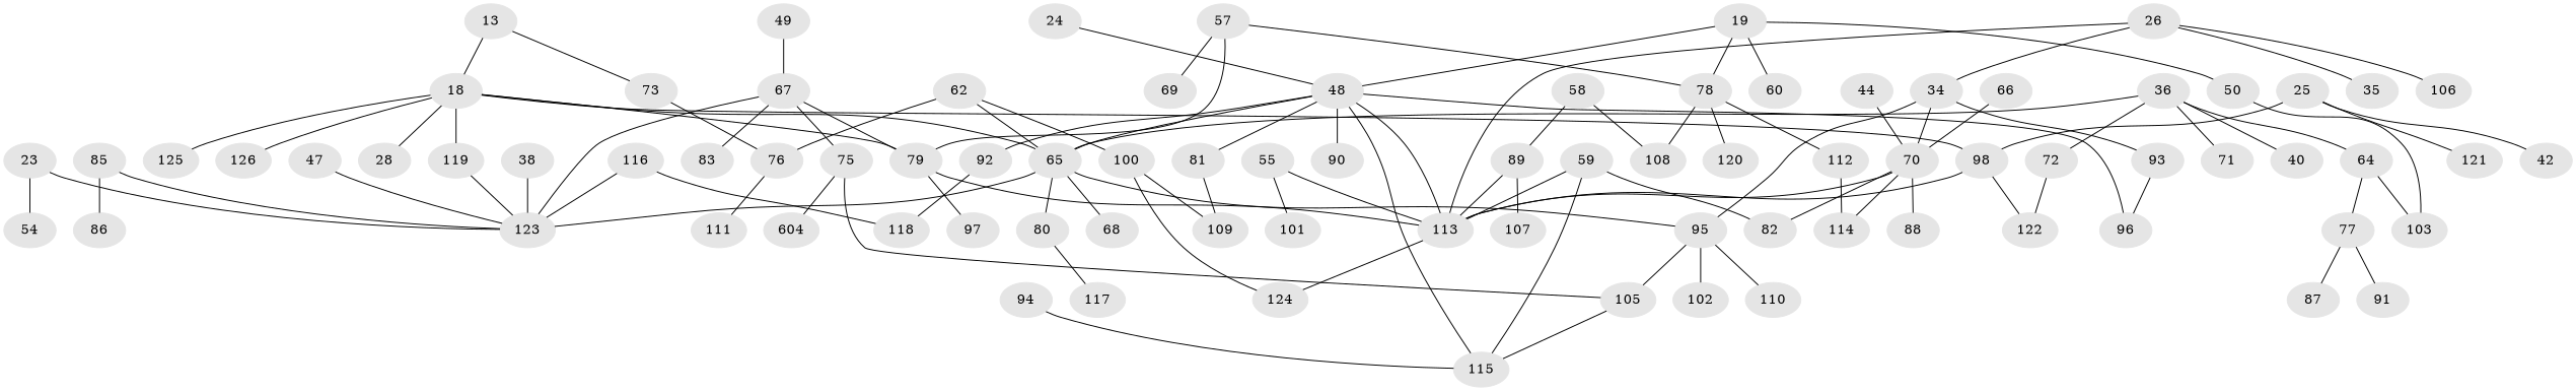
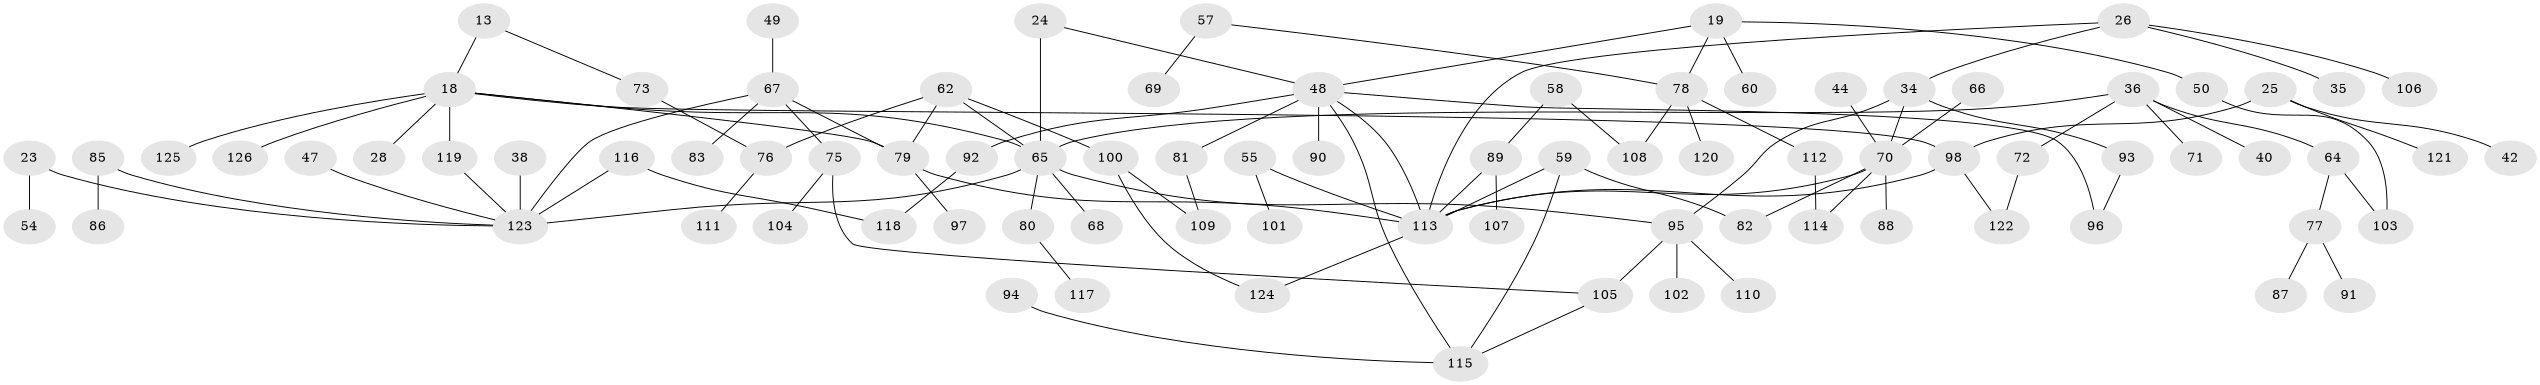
  graph {
    node [color=gray90 style=filled]
    18 [super="+5+9"]
    28
    65 [super="+4"]
    79 [super="+20"]
    98 [super="+11"]
    119
    125
    126 [super="+99"]
    13
    73
    76
    123 [super="+8+84"]
    95 [super="+17+21"]
    68
    80 [super="+45"]
    113 [super="+39+46+31+74+61+52"]
    97
    122
    48 [super="+16"]
    81
    90
    92
    96
    115 [super="+22"]
    19
    50
    60
    78 [super="+30"]
    103
    108
    112
    120
    23
    54
    24
    25
    42
    121
    26
    34
    35
    106
    70 [super="+41"]
    93
    124
    82
    88
    114
    105 [super="+56"]
    102
    110
    36 [super="+14"]
    40
    64
    71
    72
    77
    38
    44
    47
    109
    118
    67 [super="+53+43"]
    75
    83
    49
    55
    101
    57
    69
    89 [super="+29+27"]
    107
    58
    59
    62
    100
    111
    87
    91
    117
    66
-   104 [label=604]
+   104
    85
    86
    94
    116
    18 -- 28
    18 -- 65
    18 -- 79
    18 -- 98
    18 -- 119
    18 -- 125
    18 -- 126 [weight=2]
    65 -- 123 [weight=2]
    65 -- 95
    65 -- 68
    65 -- 80
    79 -- 113
    79 -- 97
    98 -- 113
    98 -- 122
    119 -- 123
    13 -- 18
    13 -- 73
    73 -- 76
    76 -- 111
    95 -- 105
    95 -- 102
    95 -- 110
    80 -- 117
    113 -- 124
-   48 -- 65 [weight=2]
+   24 -- 65 [weight=2]
    48 -- 113 [weight=2]
    48 -- 81
    48 -- 90
    48 -- 92
    48 -- 96
    48 -- 115
    81 -- 109
    92 -- 118
    19 -- 48
    19 -- 50
    19 -- 60
    19 -- 78
    50 -- 103
    78 -- 108
    78 -- 112
    78 -- 120
    112 -- 114
    23 -- 123
    23 -- 54
    24 -- 48
    25 -- 98
    25 -- 42
    25 -- 121
    26 -- 113
    26 -- 34
    26 -- 35
    26 -- 106
    34 -- 95
    34 -- 70
    34 -- 93
    70 -- 113 [weight=2]
    70 -- 82
    70 -- 88
    70 -- 114
    93 -- 96
    105 -- 115
    36 -- 65
    36 -- 40
    36 -- 64
    36 -- 71
    36 -- 72
    64 -- 103
    64 -- 77
    72 -- 122
    77 -- 87
    77 -- 91
    38 -- 123
    44 -- 70
    47 -- 123
    67 -- 79
    67 -- 123
    67 -- 75
    67 -- 83
    75 -- 105
    75 -- 104
    49 -- 67
    55 -- 113
    55 -- 101
-   57 -- 79
+   62 -- 79
    57 -- 78
    57 -- 69
    89 -- 113
    89 -- 107
    58 -- 108
    58 -- 89
    59 -- 113
    59 -- 115
    59 -- 82
    62 -- 65
    62 -- 76
    62 -- 100
    100 -- 124
    100 -- 109
    66 -- 70
    85 -- 123
    85 -- 86
    94 -- 115
    116 -- 123
    116 -- 118
  }
